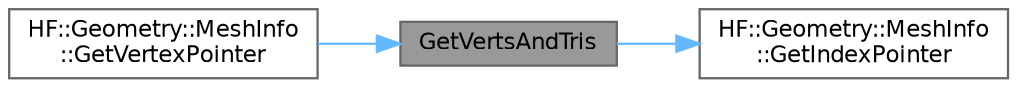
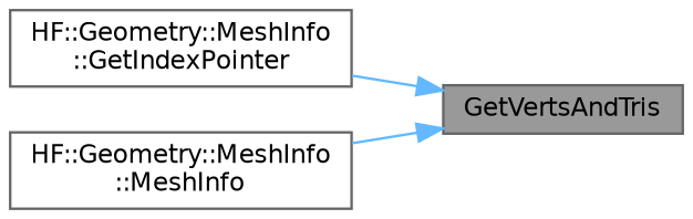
  digraph {
    rankdir=LR
    node [color=grey40 fillcolor=white fontname=Helvetica fontsize=10 shape=box style=filled]
    edge [color=steelblue1 fontname=Helvetica fontsize=10 labelfontname=Helvetica labelfontsize=10 style=solid]
    n1 [color=gray40 fillcolor=grey60 fontcolor=black height=0.2 label=GetVertsAndTris width=0.4]
    n2 [height=0.2 label="HF::Geometry::MeshInfo\l::GetIndexPointer" width=0.4]
-   n3 [height=0.2 label="HF::Geometry::MeshInfo\l::GetVertexPointer" width=0.4]
-   n1 -> n2
+   n3 [height=0.2 label="HF::Geometry::MeshInfo\l::MeshInfo" width=0.4]
+   n2 -> n1
    n3 -> n1
  }
